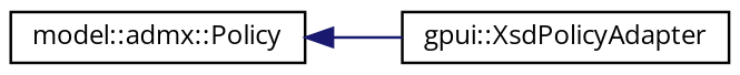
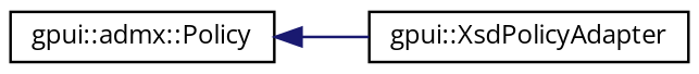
  digraph {
    rankdir=LR
    fontname="Open Sans"
    node [color=black fillcolor=white fontname="Open Sans" fontsize=10 shape=record style=filled]
-   n1 [height=0.2 label="model::admx::Policy" width=0.4]
+   n1 [height=0.2 label="gpui::admx::Policy" width=0.4]
    n2 [height=0.2 label="gpui::XsdPolicyAdapter" width=0.4]
    n1 -> n2 [color=midnightblue dir=back fontname="Open Sans" fontsize=10 labelfontname=Helvetica labelfontsize=10 style=solid]
  }
